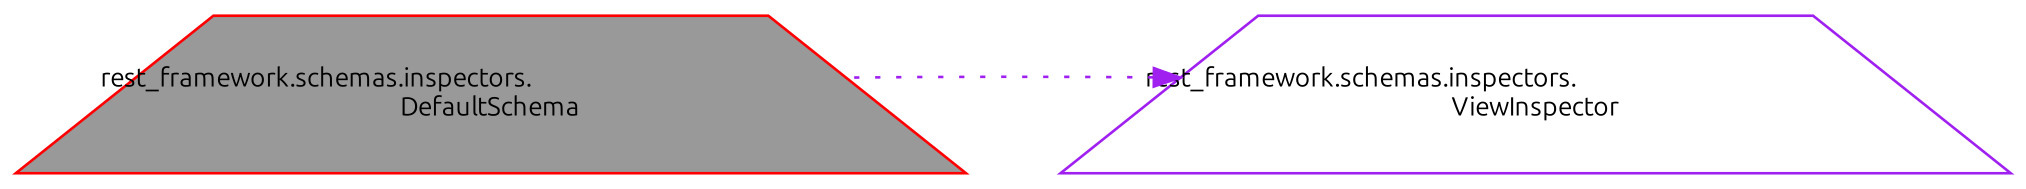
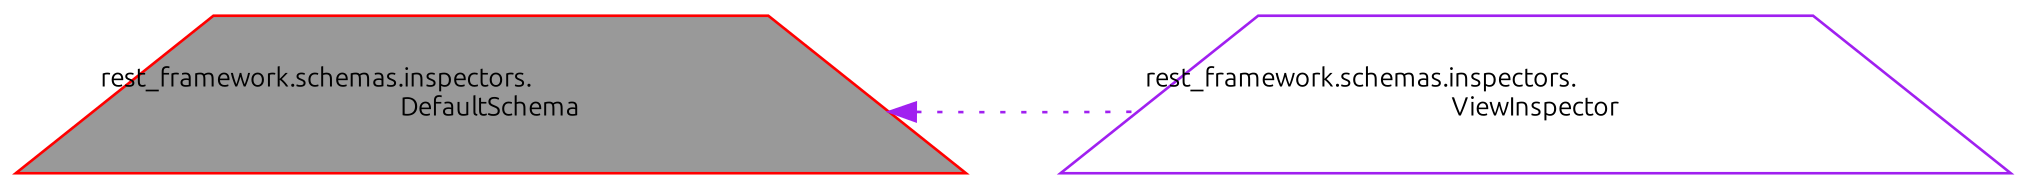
  digraph {
    rankdir=LR
    fontname=Ubuntu
    node [fontname=Ubuntu fontsize=10 shape=trapezium style=filled]
    n1 [color=red fillcolor=grey60 fontcolor=black height=0.2 label="rest_framework.schemas.inspectors.\lDefaultSchema" width=0.4]
    n2 [color=purple fillcolor=white height=0.2 label="rest_framework.schemas.inspectors.\lViewInspector" width=0.4]
-   n2 -> n1 [color=purple dir=back fontname=Ubuntu fontsize=10 labelfontname=Helvetica labelfontsize=10 style=dotted]
+   n1 -> n2 [color=purple dir=back fontname=Ubuntu fontsize=10 labelfontname=Helvetica labelfontsize=10 style=dotted]
  }
